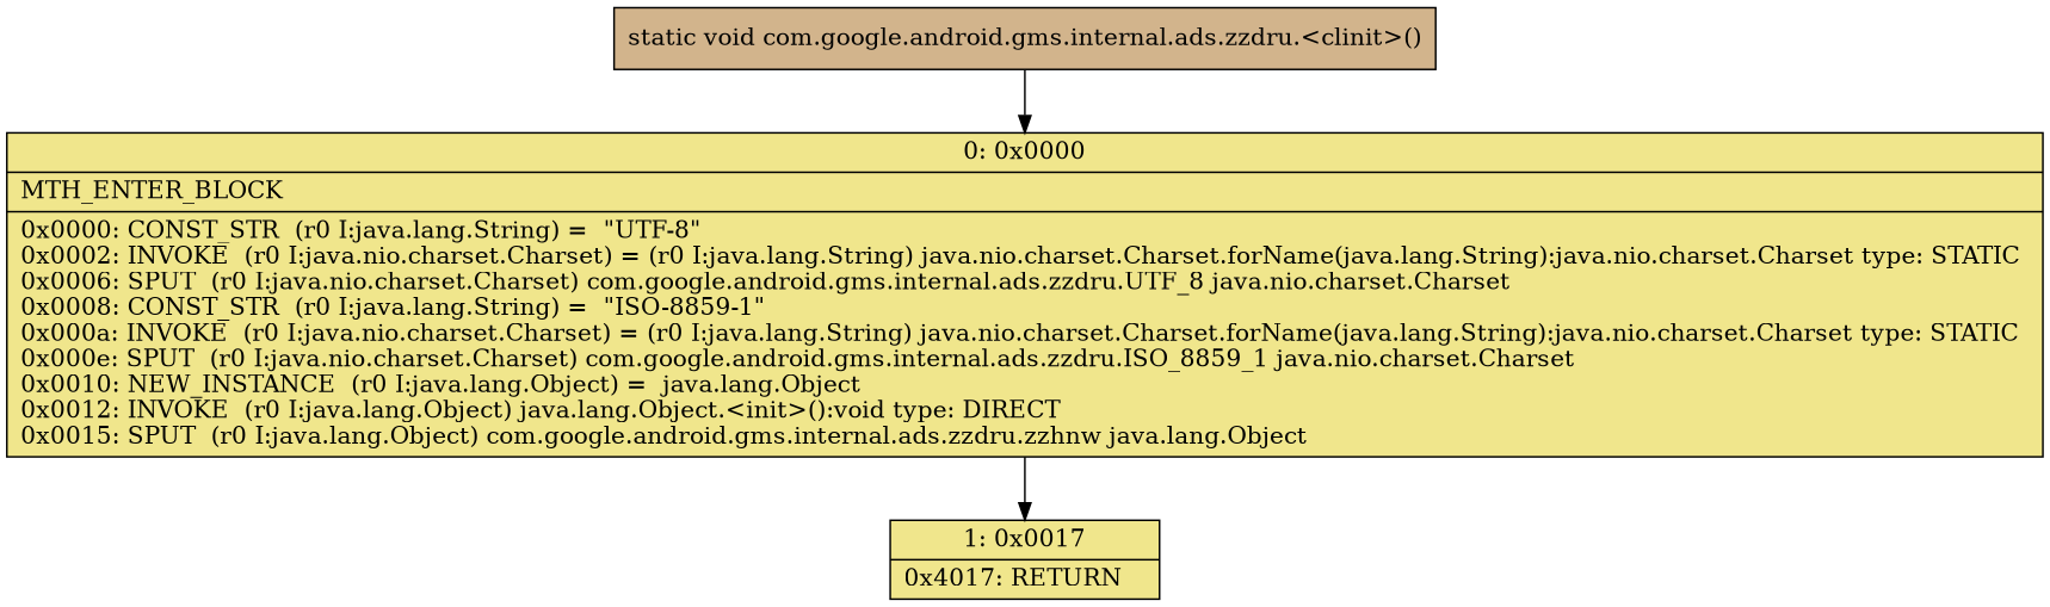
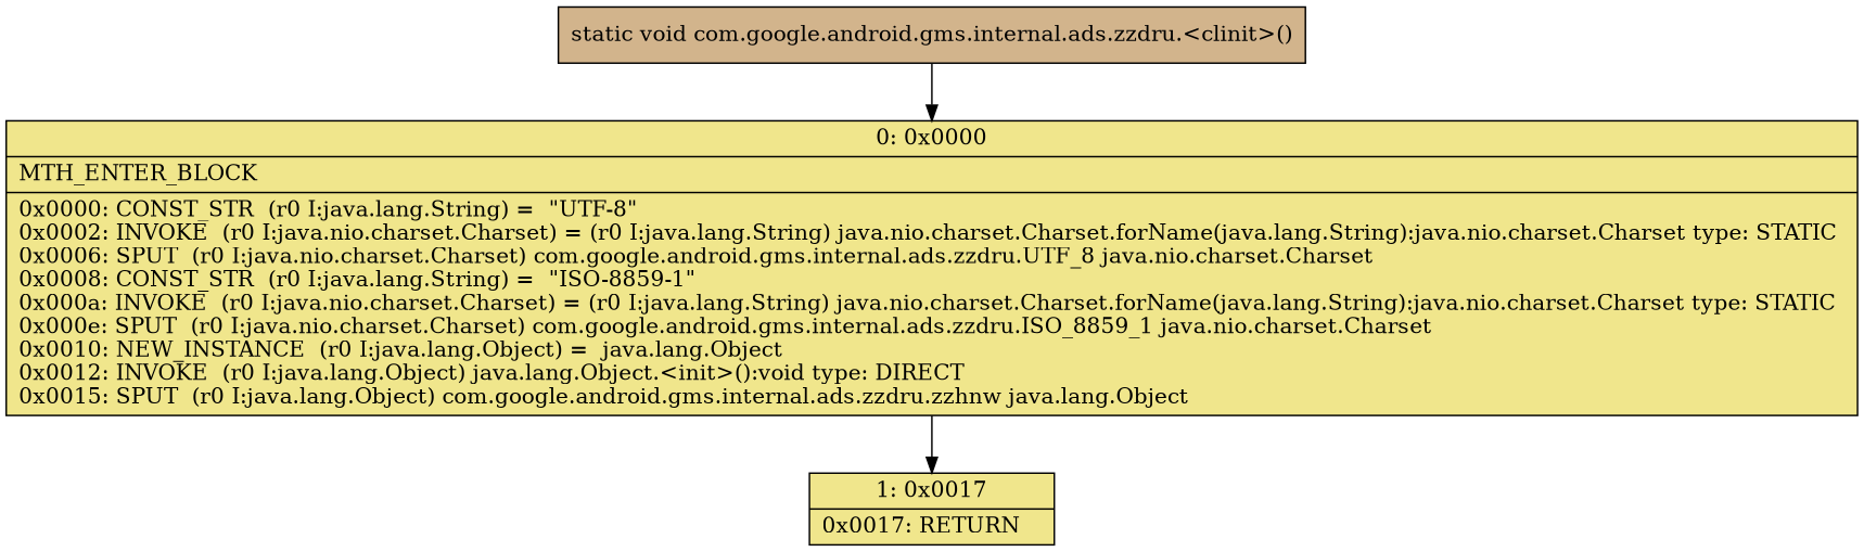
  digraph {
    node [shape=record style=filled fillcolor=khaki]
    n1 [label="{0\:\ 0x0000|MTH_ENTER_BLOCK\l|0x0000: CONST_STR  (r0 I:java.lang.String) =  \"UTF\-8\" \l0x0002: INVOKE  (r0 I:java.nio.charset.Charset) = (r0 I:java.lang.String) java.nio.charset.Charset.forName(java.lang.String):java.nio.charset.Charset type: STATIC \l0x0006: SPUT  (r0 I:java.nio.charset.Charset) com.google.android.gms.internal.ads.zzdru.UTF_8 java.nio.charset.Charset \l0x0008: CONST_STR  (r0 I:java.lang.String) =  \"ISO\-8859\-1\" \l0x000a: INVOKE  (r0 I:java.nio.charset.Charset) = (r0 I:java.lang.String) java.nio.charset.Charset.forName(java.lang.String):java.nio.charset.Charset type: STATIC \l0x000e: SPUT  (r0 I:java.nio.charset.Charset) com.google.android.gms.internal.ads.zzdru.ISO_8859_1 java.nio.charset.Charset \l0x0010: NEW_INSTANCE  (r0 I:java.lang.Object) =  java.lang.Object \l0x0012: INVOKE  (r0 I:java.lang.Object) java.lang.Object.\<init\>():void type: DIRECT \l0x0015: SPUT  (r0 I:java.lang.Object) com.google.android.gms.internal.ads.zzdru.zzhnw java.lang.Object \l}"]
-   n2 [label="{1\:\ 0x0017|0x4017: RETURN   \l}"]
+   n2 [label="{1\:\ 0x0017|0x0017: RETURN   \l}"]
    n3 [label="{static void com.google.android.gms.internal.ads.zzdru.\<clinit\>() }" fillcolor=tan]
    n1 -> n2
    n3 -> n1
  }
